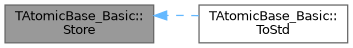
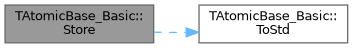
  digraph {
    rankdir=LR
    node [fontname=Helvetica fontsize=10 shape=box style=filled]
    n1 [color=gray40 fillcolor=grey60 fontcolor=black height=0.2 label="TAtomicBase_Basic::\lStore" width=0.4]
    n2 [color=grey40 fillcolor=white height=0.2 label="TAtomicBase_Basic::\lToStd" width=0.4]
-   n2 -> n1 [color=steelblue1 fontname=Helvetica fontsize=10 labelfontname=Helvetica labelfontsize=10 style=dashed]
+   n1 -> n2 [color=steelblue1 fontname=Helvetica fontsize=10 labelfontname=Helvetica labelfontsize=10 style=dashed]
  }
